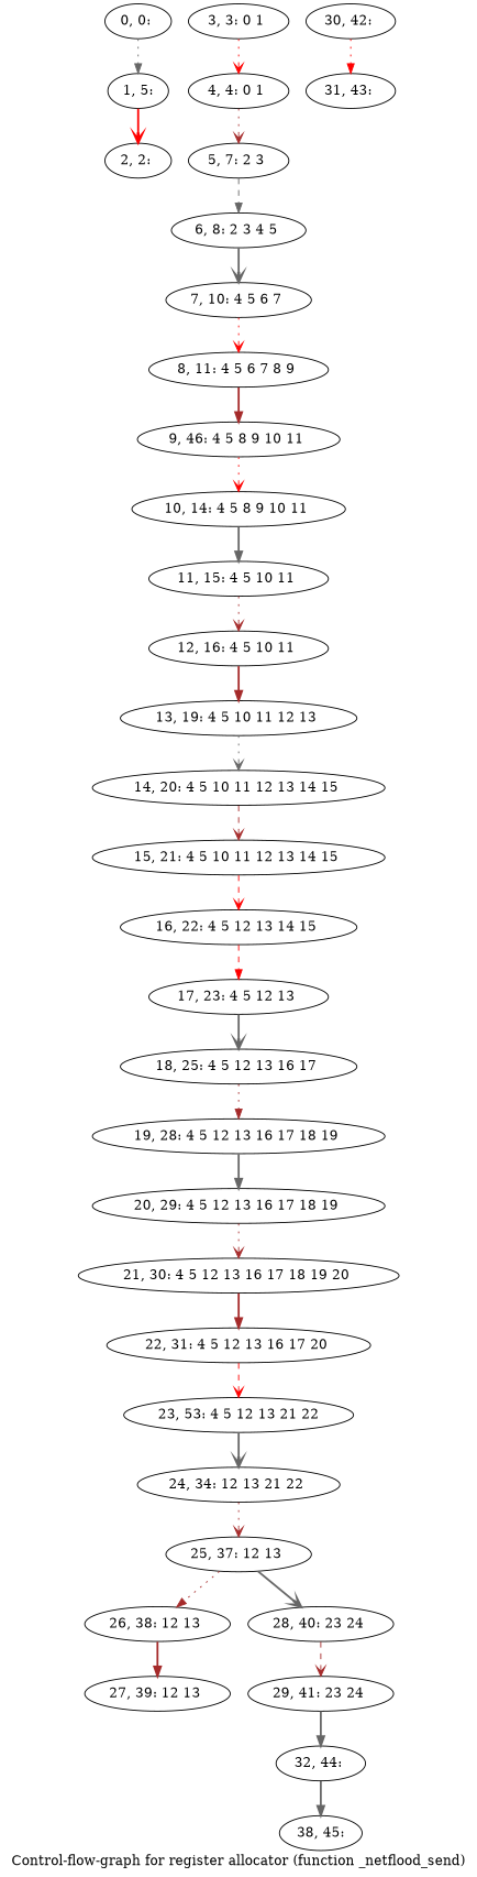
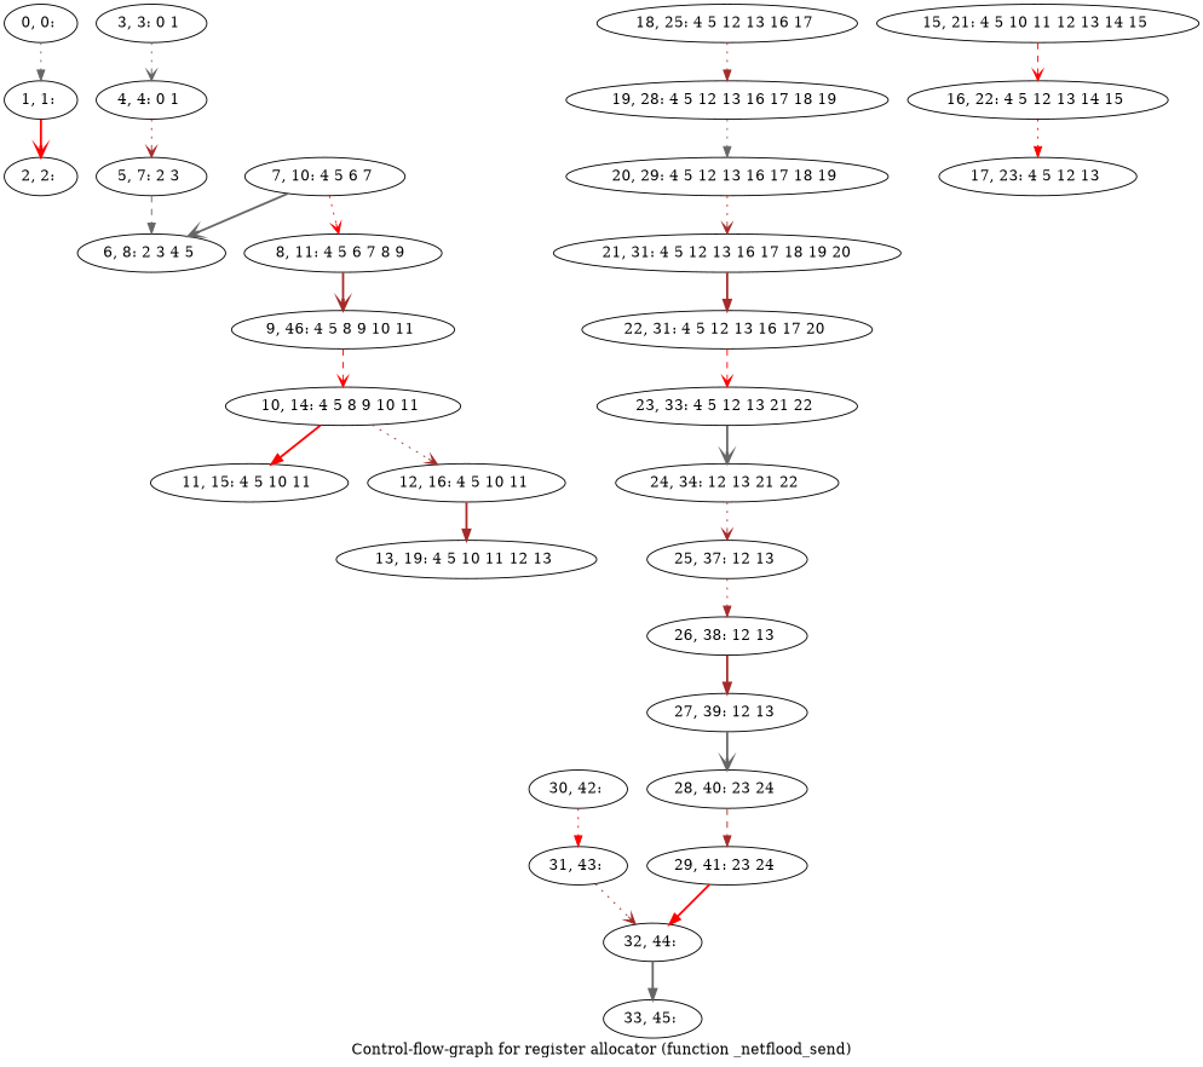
  digraph {
    label="Control-flow-graph for register allocator (function _netflood_send)"
    edge [arrowhead=vee color=brown style=dotted]
    n1 [label="0, 0: "]
-   n2 [label="1, 5:"]
+   n2 [label="1, 1: "]
    n3 [label="2, 2: "]
    n4 [label="3, 3: 0 1 "]
    n5 [label="4, 4: 0 1 "]
    n6 [label="5, 7: 2 3 "]
    n7 [label="6, 8: 2 3 4 5 "]
    n8 [label="30, 42: "]
    n9 [label="31, 43: "]
    n10 [label="7, 10: 4 5 6 7 "]
    n11 [label="8, 11: 4 5 6 7 8 9 "]
    n12 [label="9, 46: 4 5 8 9 10 11 "]
    n13 [label="10, 14: 4 5 8 9 10 11 "]
    n14 [label="11, 15: 4 5 10 11 "]
    n15 [label="12, 16: 4 5 10 11 "]
    n16 [label="13, 19: 4 5 10 11 12 13 "]
-   n17 [label="14, 20: 4 5 10 11 12 13 14 15 "]
    n18 [label="15, 21: 4 5 10 11 12 13 14 15 "]
    n19 [label="16, 22: 4 5 12 13 14 15 "]
    n20 [label="17, 23: 4 5 12 13 "]
    n21 [label="18, 25: 4 5 12 13 16 17 "]
    n22 [label="19, 28: 4 5 12 13 16 17 18 19 "]
    n23 [label="20, 29: 4 5 12 13 16 17 18 19 "]
-   n24 [label="21, 30: 4 5 12 13 16 17 18 19 20 "]
+   n24 [label="21, 31: 4 5 12 13 16 17 18 19 20"]
    n25 [label="22, 31: 4 5 12 13 16 17 20 "]
-   n26 [label="23, 53: 4 5 12 13 21 22"]
+   n26 [label="23, 33: 4 5 12 13 21 22 "]
    n27 [label="24, 34: 12 13 21 22 "]
    n28 [label="25, 37: 12 13 "]
    n29 [label="26, 38: 12 13 "]
    n30 [label="27, 39: 12 13 "]
    n31 [label="28, 40: 23 24 "]
    n32 [label="29, 41: 23 24 "]
    n33 [label="32, 44: "]
-   n34 [label="38, 45:"]
+   n34 [label="33, 45: "]
    n1 -> n2 [arrowhead=normal color=gray40]
    n2 -> n3 [color=red style=bold]
-   n4 -> n5 [color=red]
+   n4 -> n5 [color=gray40]
    n5 -> n6
    n6 -> n7 [arrowhead=normal color=gray40 style=dashed]
-   n7 -> n10 [color=gray40 style=bold]
+   n10 -> n7 [color=gray40 style=bold]
    n8 -> n9 [arrowhead=normal color=red]
+   n9 -> n33
    n10 -> n11 [color=red]
-   n11 -> n12 [arrowhead=normal style=bold]
-   n12 -> n13 [color=red]
-   n13 -> n14 [arrowhead=normal color=gray40 style=bold]
-   n14 -> n15
+   n11 -> n12 [style=bold]
+   n12 -> n13 [color=red style=dashed]
+   n13 -> n14 [arrowhead=normal color=red style=bold]
+   n13 -> n15
    n15 -> n16 [arrowhead=normal style=bold]
-   n16 -> n17 [color=gray40]
-   n17 -> n18 [style=dashed]
    n18 -> n19 [color=red style=dashed]
-   n19 -> n20 [arrowhead=normal color=red style=dashed]
-   n20 -> n21 [color=gray40 style=bold]
+   n19 -> n20 [arrowhead=normal color=red]
    n21 -> n22 [arrowhead=normal]
-   n22 -> n23 [arrowhead=normal color=gray40 style=bold]
+   n22 -> n23 [arrowhead=normal color=gray40]
    n23 -> n24
    n24 -> n25 [arrowhead=normal style=bold]
    n25 -> n26 [color=red style=dashed]
    n26 -> n27 [color=gray40 style=bold]
    n27 -> n28
    n28 -> n29 [arrowhead=normal]
    n29 -> n30 [arrowhead=normal style=bold]
-   n28 -> n31 [color=gray40 style=bold]
-   n31 -> n32 [style=dashed]
-   n32 -> n33 [arrowhead=normal color=gray40 style=bold]
+   n30 -> n31 [color=gray40 style=bold]
+   n31 -> n32 [arrowhead=normal style=dashed]
+   n32 -> n33 [arrowhead=normal color=red style=bold]
    n33 -> n34 [arrowhead=normal color=gray40 style=bold]
  }
